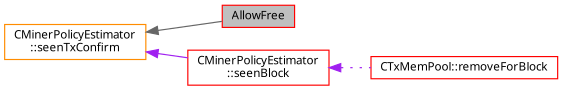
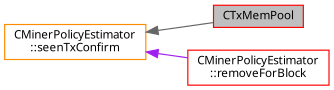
  digraph {
    fontname="Noto Sans"
    rankdir=LR
    node [color=red fillcolor=white fontname="Noto Sans" fontsize=10 shape=record style=filled]
    edge [color=purple dir=back fontname="Noto Sans" fontsize=10 labelfontname=Helvetica labelfontsize=10 style=solid]
-   n1 [fillcolor=grey75 fontcolor=black height=0.2 label=AllowFree width=0.4]
+   n1 [fillcolor=grey75 fontcolor=black height=0.2 label=CTxMemPool width=0.4]
    n2 [color=darkorange height=0.2 label="CMinerPolicyEstimator\l::seenTxConfirm" width=0.4]
-   n3 [height=0.2 label="CMinerPolicyEstimator\l::seenBlock" width=0.4]
-   n4 [height=0.2 label="CTxMemPool::removeForBlock" width=0.4]
+   n3 [height=0.2 label="CMinerPolicyEstimator\l::removeForBlock" width=0.4]
    n2 -> n1 [color=gray40]
    n2 -> n3
-   n3 -> n4 [style=dotted]
  }
